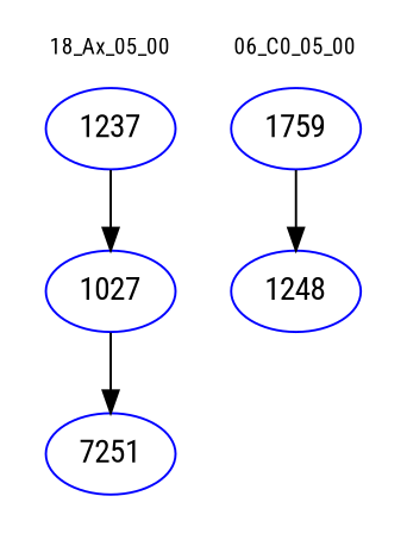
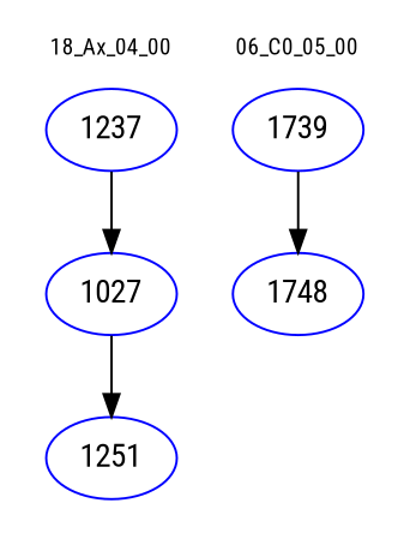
  digraph {
    fontname="Roboto Condensed"
    node [color=blue fontname="Roboto Condensed"]
    edge [color=black fontname="Roboto Condensed"]
    n1 [label=1237]
    n2 [label=1027]
-   n3 [label=7251]
-   n4 [label=1759]
-   n5 [label=1248]
+   n3 [label=1251]
+   n4 [label=1739]
+   n5 [label=1748]
    subgraph cluster_1 {
      color=white
      fontsize=10
-     label="18_Ax_05_00"
+     label="18_Ax_04_00"
      n1
      n2
      n3
    }
    subgraph cluster_2 {
      color=white
      fontsize=10
      label="06_C0_05_00"
      n4
      n5
    }
    n1 -> n2
    n2 -> n3
    n4 -> n5
  }
